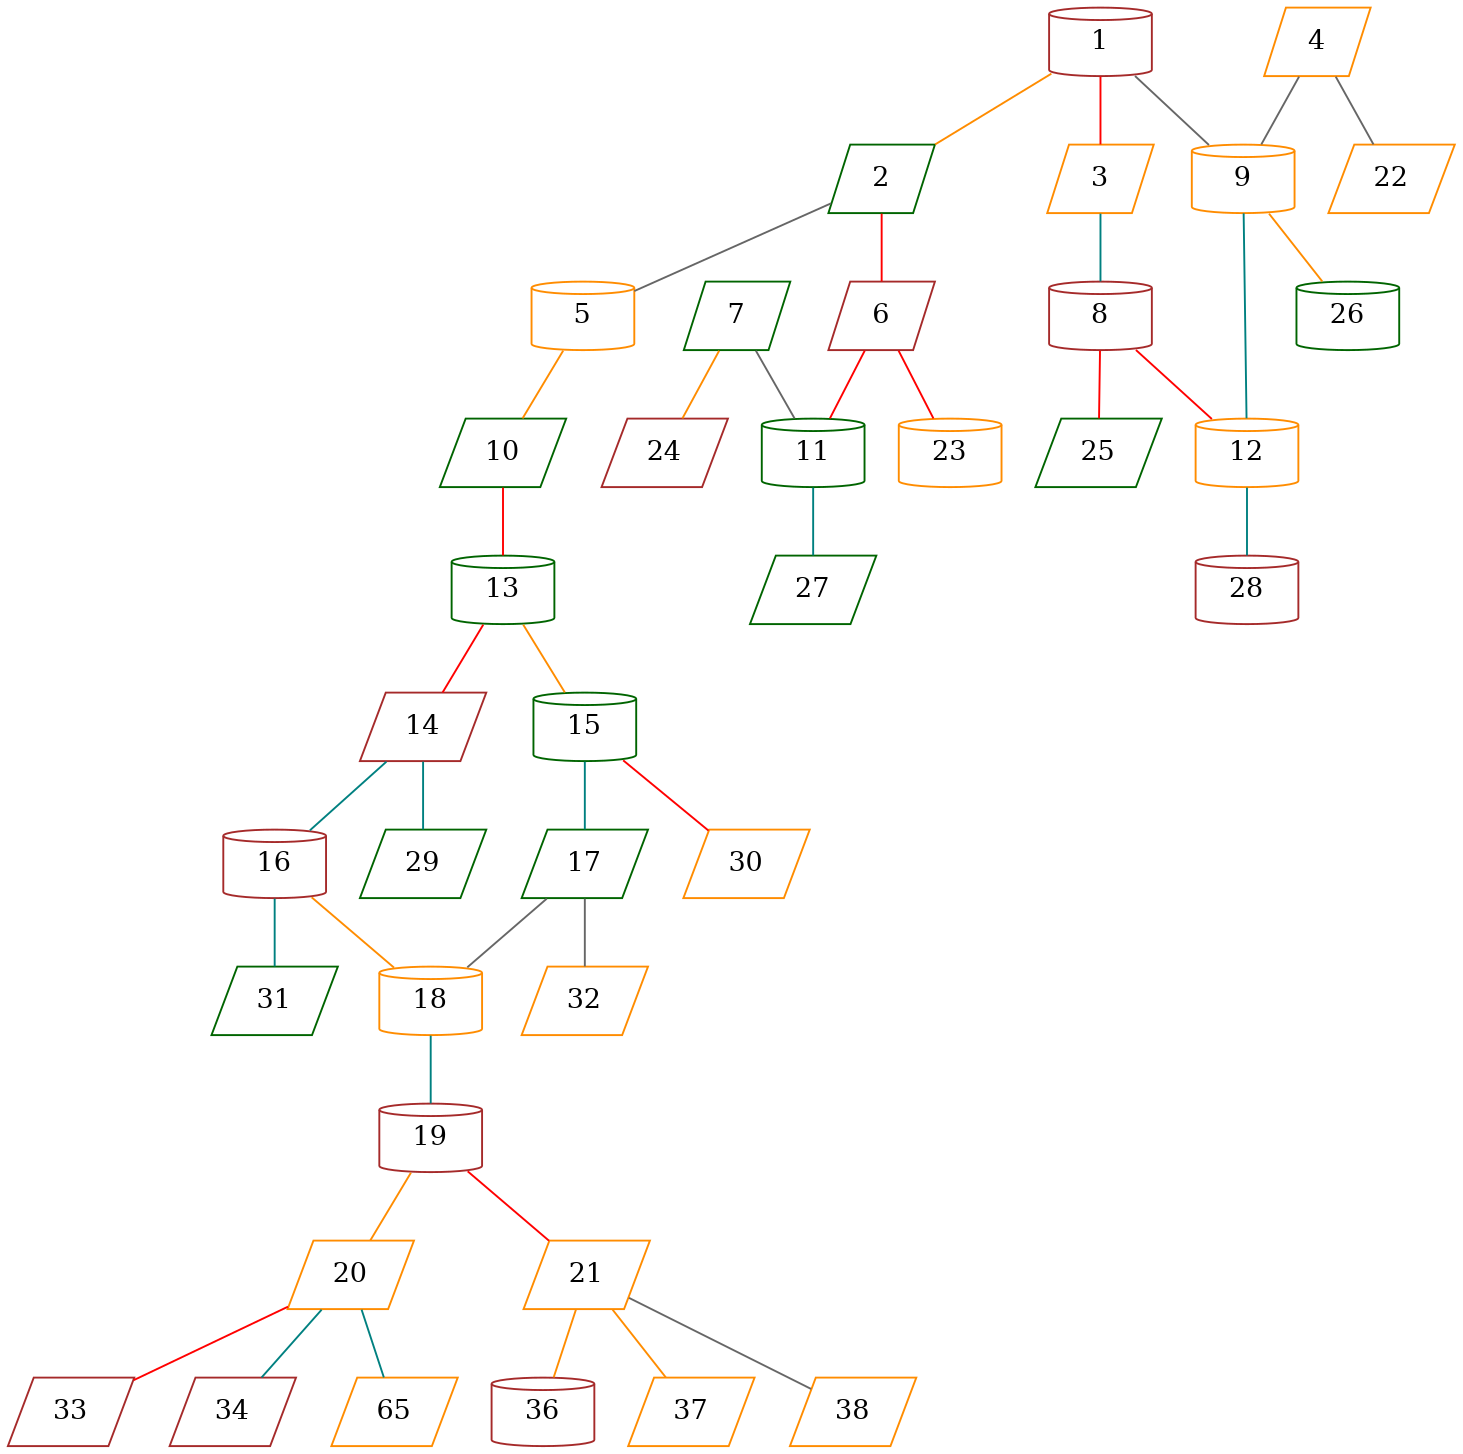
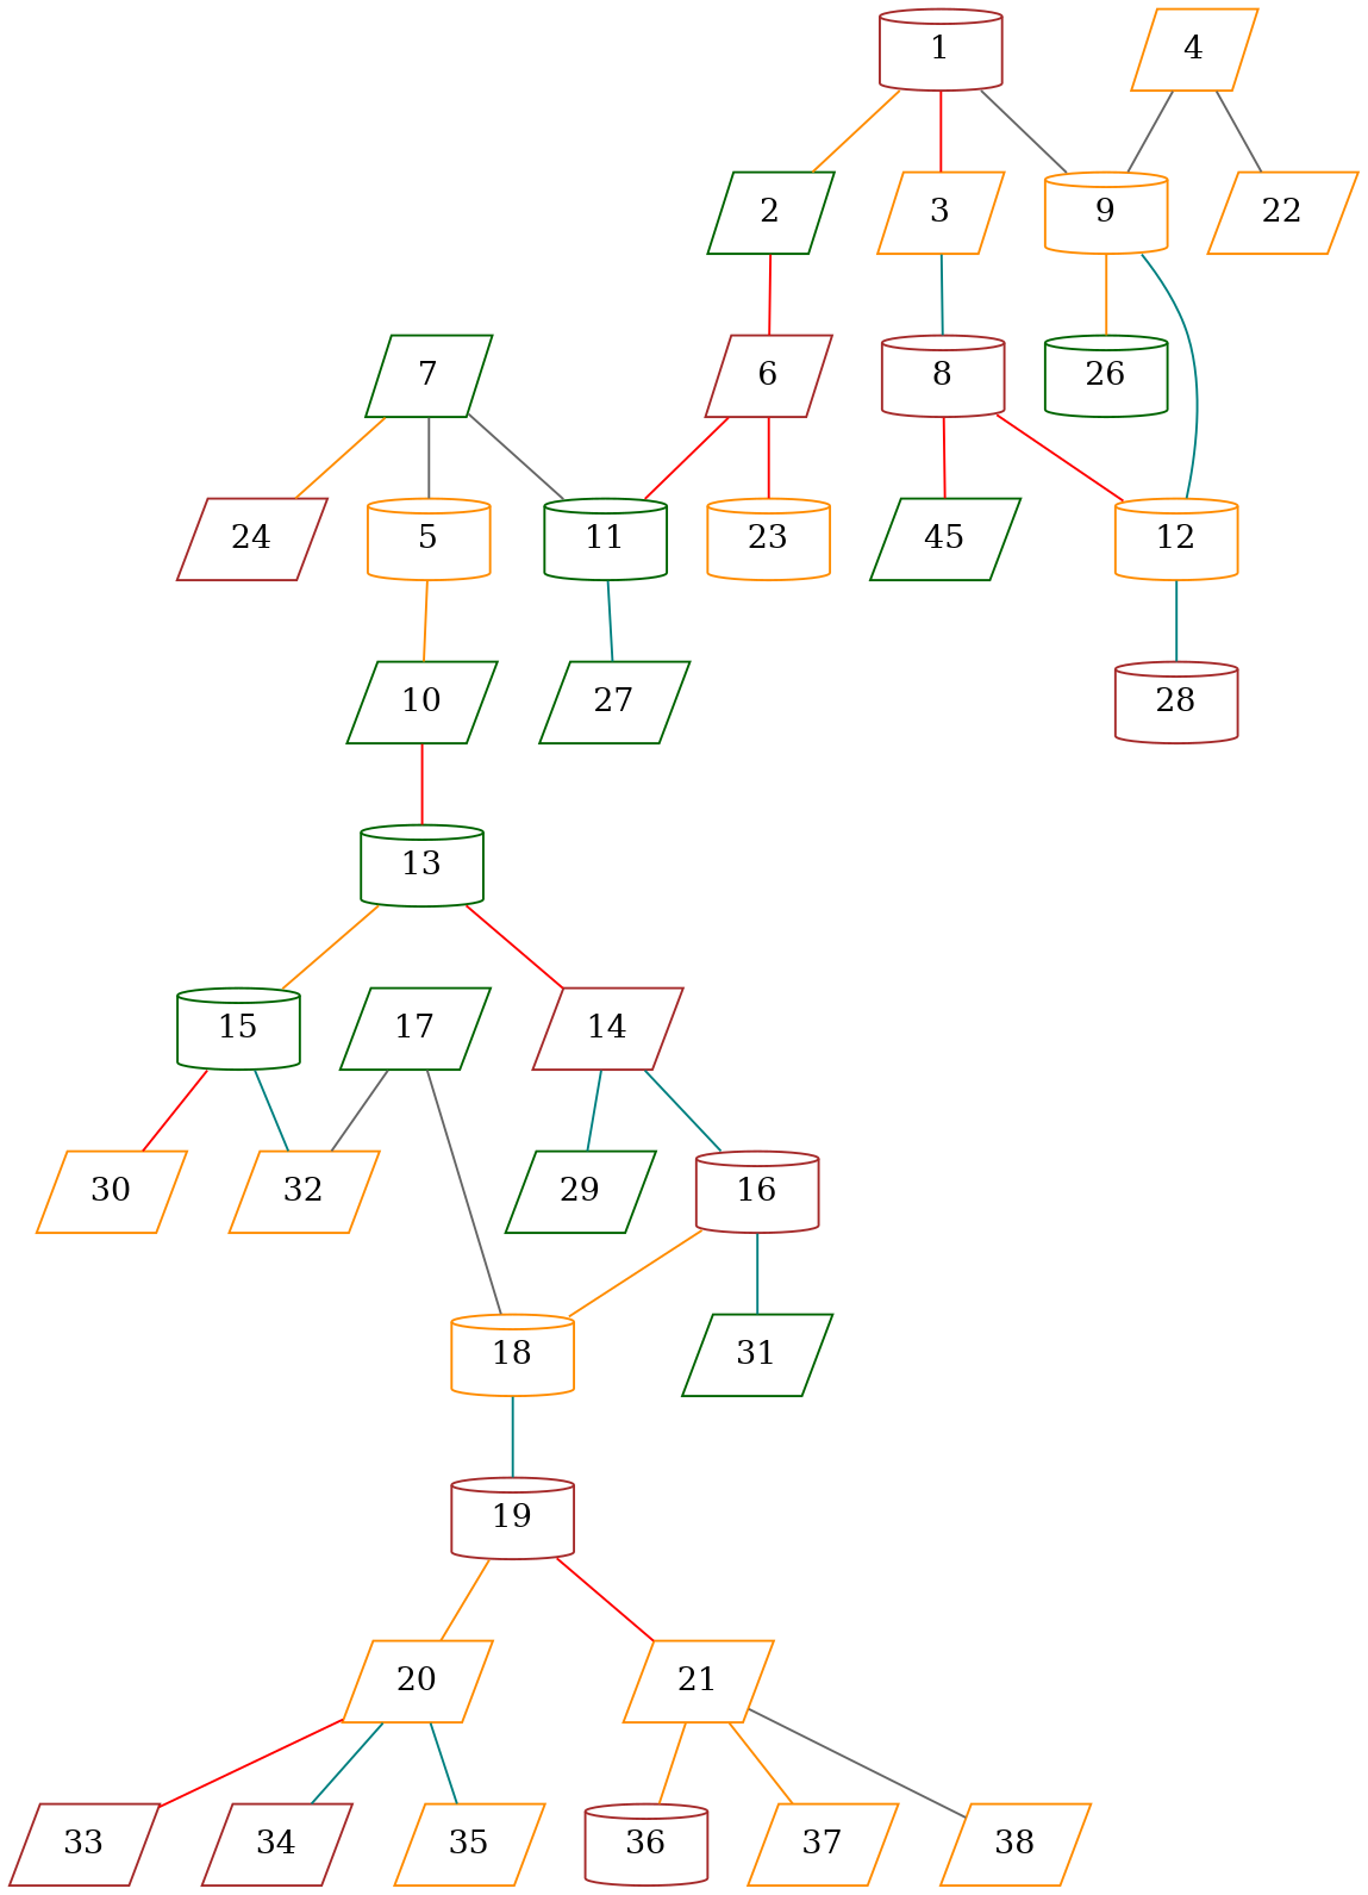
  graph {
    node [chem=C color=darkorange shape=parallelogram]
    edge [color=red valence=1]
    1 [color=brown shape=cylinder]
    2 [color=darkgreen]
    3
    9 [shape=cylinder]
    5 [chem=N shape=cylinder]
    6 [color=brown]
    8 [color=brown shape=cylinder]
    4
    22 [chem=H]
    10 [chem=N color=darkgreen]
    11 [color=darkgreen shape=cylinder]
    23 [chem=H shape=cylinder]
    7 [color=darkgreen]
    24 [chem=H color=brown]
    12 [shape=cylinder]
-   25 [chem=H color=darkgreen]
+   25 [chem=H color=darkgreen label=45]
    26 [chem=H color=darkgreen shape=cylinder]
    13 [color=darkgreen shape=cylinder]
    27 [chem=H color=darkgreen]
    28 [chem=H color=brown shape=cylinder]
    14 [color=brown]
    15 [color=darkgreen shape=cylinder]
    16 [color=brown shape=cylinder]
    29 [chem=H color=darkgreen]
    17 [color=darkgreen]
    30 [chem=H]
    18 [shape=cylinder]
    31 [chem=H color=darkgreen]
    32 [chem=H]
    19 [chem=N color=brown shape=cylinder]
    20
    21
    33 [chem=H color=brown]
    34 [chem=H color=brown]
-   35 [chem=H label=65]
+   35 [chem=H]
    36 [chem=H color=brown shape=cylinder]
    37 [chem=H]
    38 [chem=H]
    1 -- 2 [color=darkorange valence=2]
    1 -- 3
    1 -- 9 [color=gray40]
-   2 -- 5 [color=gray40]
+   7 -- 5 [color=gray40]
    2 -- 6
    3 -- 8 [color=teal]
    9 -- 12 [color=teal]
    9 -- 26 [color=darkorange]
    5 -- 10 [color=darkorange valence=2]
    6 -- 11 [valence=2]
    6 -- 23
    8 -- 12 [valence=2]
    8 -- 25
    4 -- 9 [color=gray40 valence=2]
    4 -- 22 [color=gray40]
    10 -- 13
    11 -- 27 [color=teal]
    7 -- 11 [color=gray40]
    7 -- 24 [color=darkorange]
    12 -- 28 [color=teal]
    13 -- 14 [valence=2]
    13 -- 15 [color=darkorange]
    14 -- 16 [color=teal]
    14 -- 29 [color=teal]
-   15 -- 17 [color=teal valence=2]
+   15 -- 32 [color=teal valence=2]
    15 -- 30
    16 -- 18 [color=darkorange valence=2]
    16 -- 31 [color=teal]
    17 -- 18 [color=gray40]
    17 -- 32 [color=gray40]
    18 -- 19 [color=teal]
    19 -- 20 [color=darkorange]
    19 -- 21
    20 -- 33
    20 -- 34 [color=teal]
    20 -- 35 [color=teal]
    21 -- 36 [color=darkorange]
    21 -- 37 [color=darkorange]
    21 -- 38 [color=gray40]
  }
